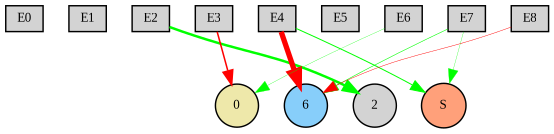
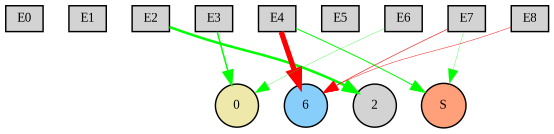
  digraph {
    fontname="Liberation Serif"
    node [fillcolor=lightgray fontname="Liberation Serif" fontsize=9 shape=box style=filled]
    edge [fontname="Liberation Serif" style=invis]
    E0 [height=0.2 width=0.2]
    E1 [height=0.2 width=0.2]
    E2 [height=0.2 width=0.2]
    E3 [height=0.2 width=0.2]
    E4 [height=0.2 width=0.2]
    E5 [height=0.2 width=0.2]
    E6 [height=0.2 width=0.2]
    E7 [height=0.2 width=0.2]
    E8 [height=0.2 width=0.2]
    0 [fillcolor=palegoldenrod height=0.2 shape=circle width=0.2]
    n11 [fillcolor=lightskyblue height=0.2 label=6 shape=circle width=0.2]
    2 [height=0.2 shape=circle width=0.2]
    S [fillcolor=lightsalmon height=0.2 shape=circle width=0.2]
    subgraph sub_1 {
      rank=source
      E0
      E1
      E2
      E3
      E4
      E5
      E6
      E7
      E8
    }
    subgraph sub_2 {
      rank=sink
      0
      n11
      2
      S
    }
    E0 -> E1
    E1 -> E2
    E2 -> E3
    E2 -> 2 [color=green penwidth=1.7348840266512917 style=solid]
    E3 -> E4
-   E3 -> 0 [color=red penwidth=1.0631144012682496 style=solid]
+   E3 -> 0 [color=green penwidth=1.0631144012682496 style=solid]
    E4 -> E5
    E4 -> n11 [color=red penwidth=3.6938379168742985 style=solid]
    E4 -> S [color=green penwidth=0.6893634596527148 style=solid]
    E5 -> E6
    E6 -> E7
    E6 -> 0 [color=green penwidth=0.20605346358717308 style=solid]
    E7 -> E8
-   E7 -> n11 [color=green penwidth=0.39434056220114533 style=solid]
+   E7 -> n11 [color=red penwidth=0.39434056220114533 style=solid]
    E7 -> S [color=green penwidth=0.19901381615155572 style=solid]
    E8 -> n11 [color=red penwidth=0.30482278061010765 style=solid]
    0 -> n11
    n11 -> 2
    2 -> S
  }
